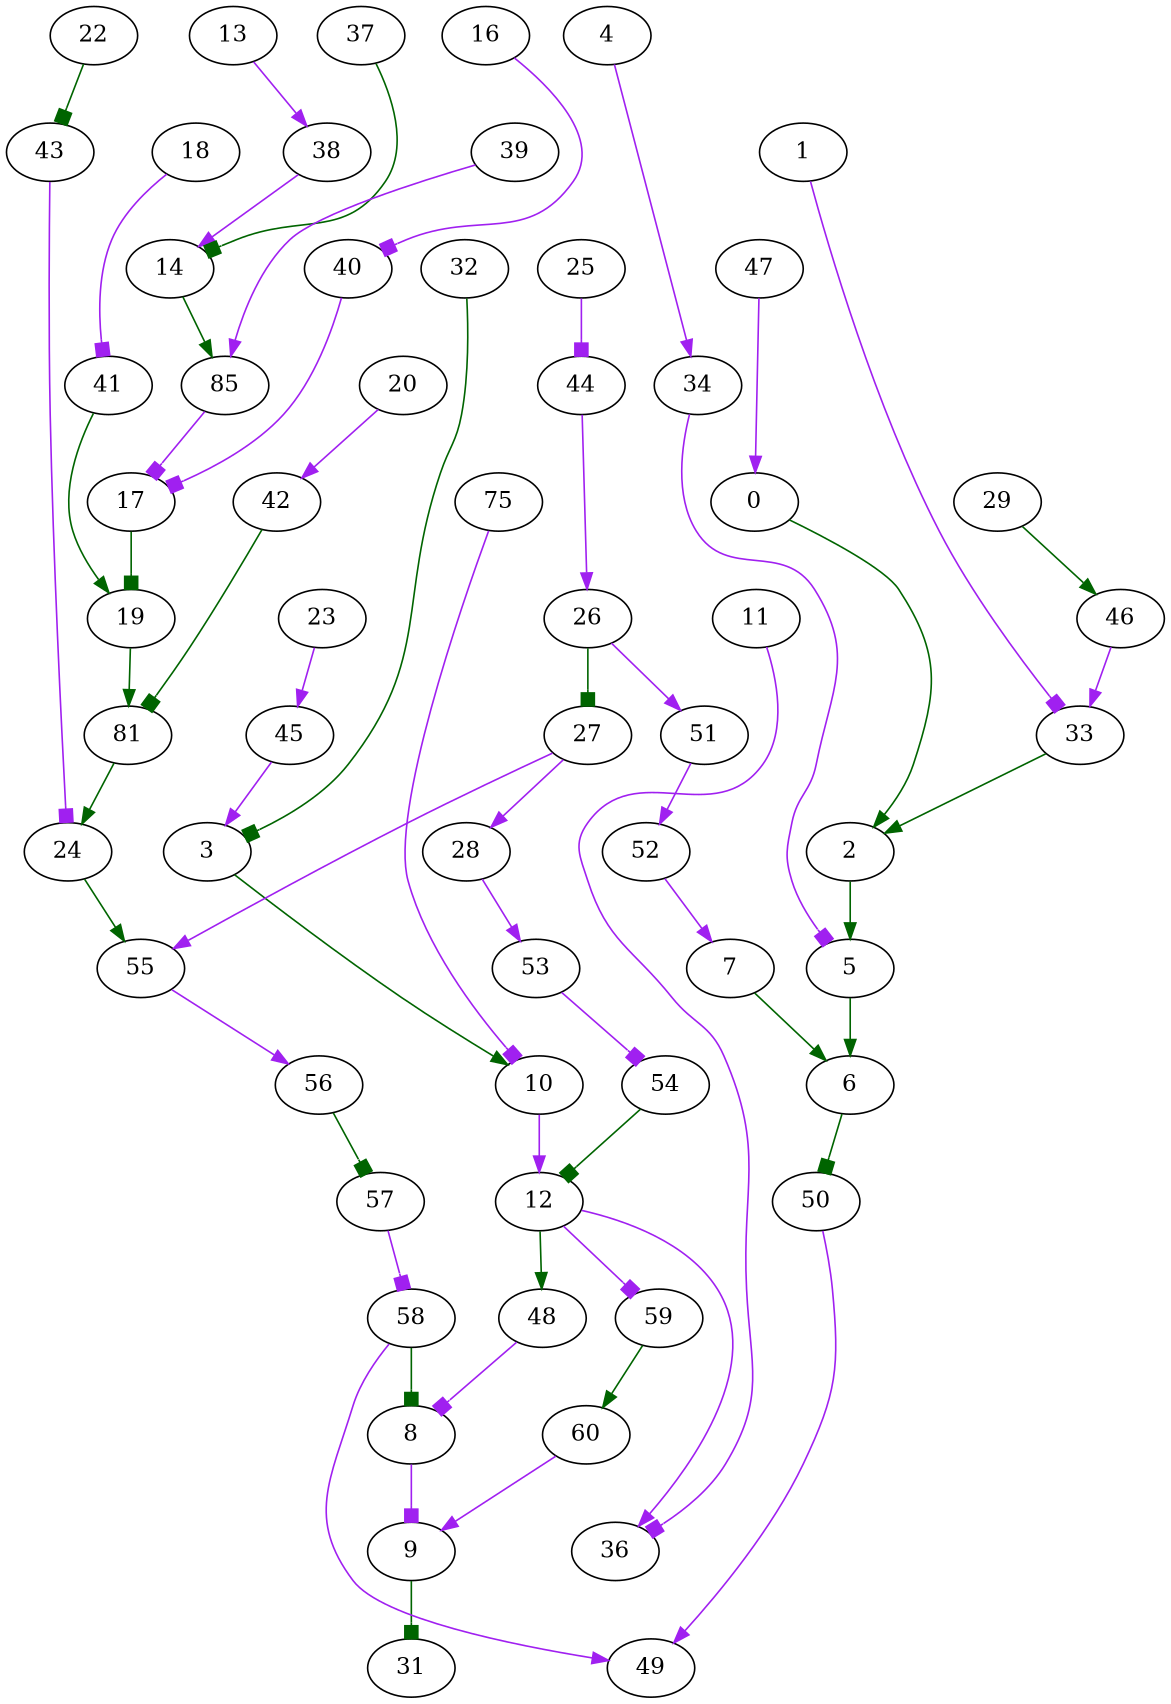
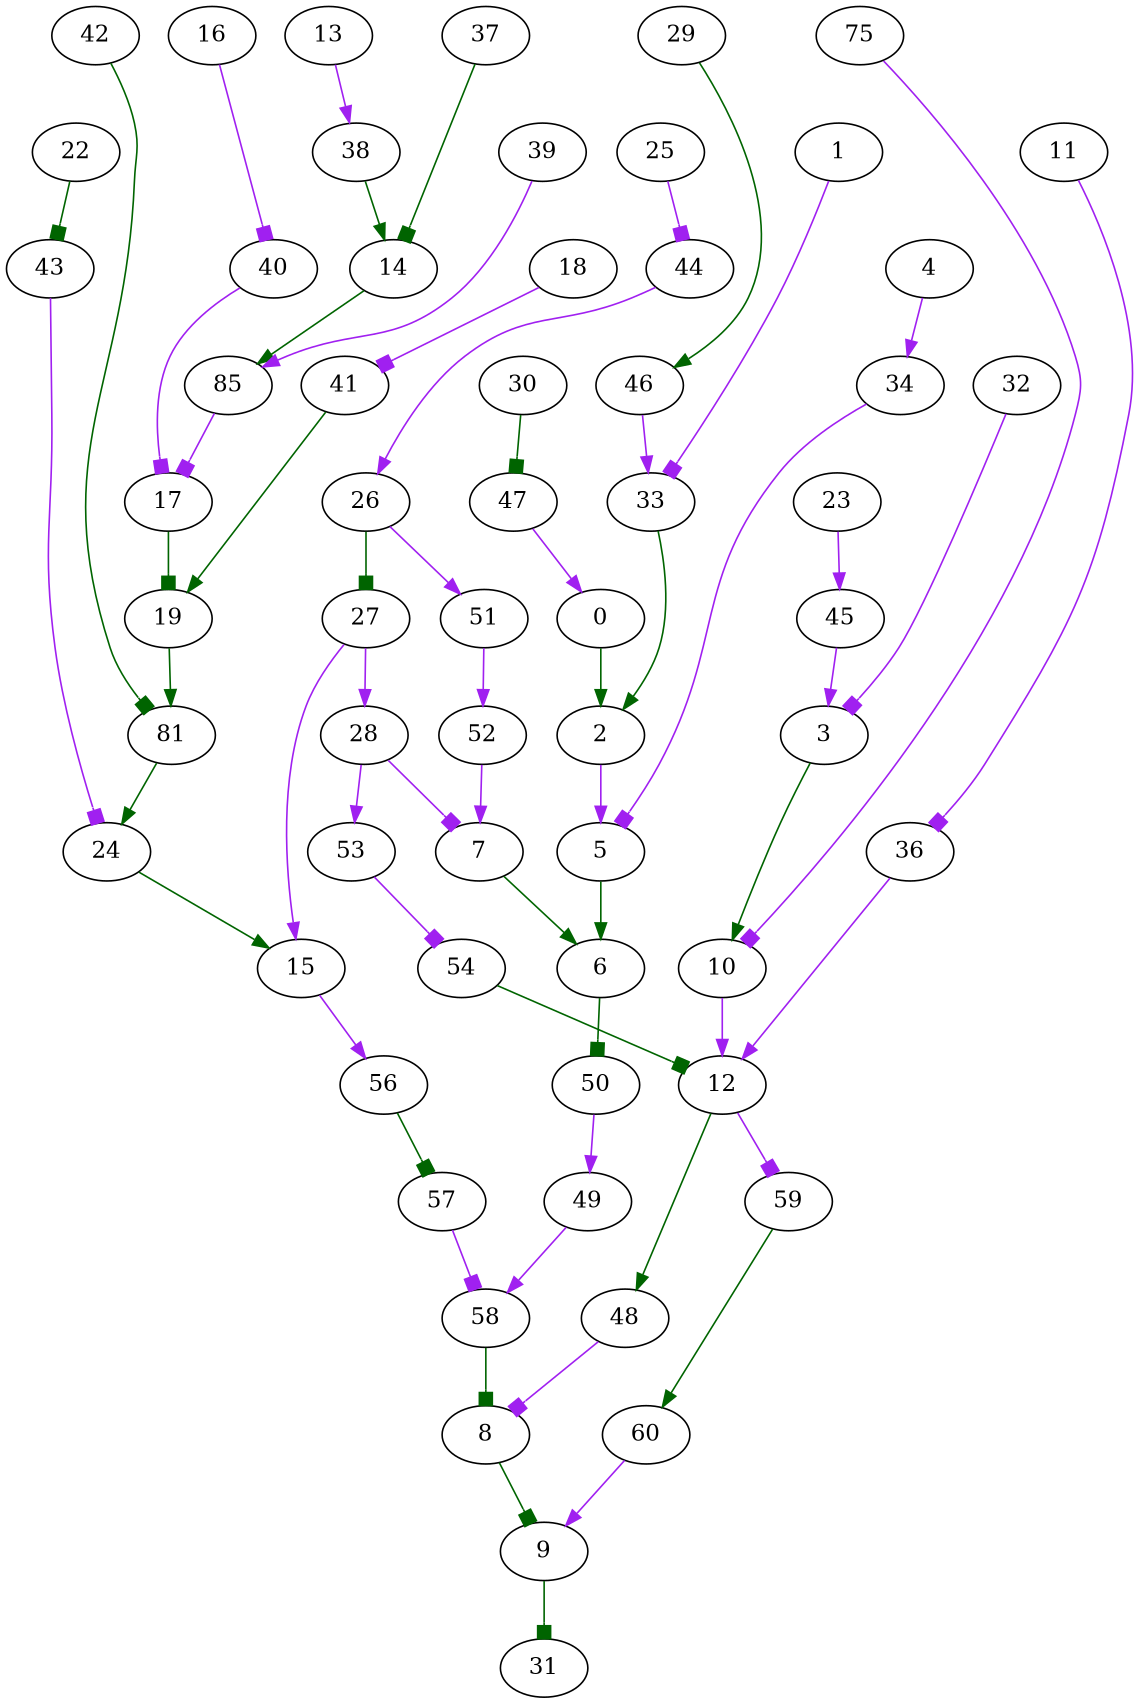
  digraph {
    edge [arrowhead=normal color=purple weight=0]
    0
    2
    5
    1
    33
    6
    3
    10
    12
    4
    34
    50
    49
    7
    8
    9
    31
    48
    59
    11
    36
    60
    13
    38
    14
    n26 [label=85]
    17
    19
    16
    40
    n31 [label=81]
    18
    41
    24
-   20
    42
-   55
+   55 [label=15]
    22
    43
    23
    45
    26
    27
    51
    25
    44
    28
    52
    53
    56
    54
    29
    46
+   30
    47
    32
    n57 [label=75]
    37
    39
    57
    58
    0 -> 2 [color=darkgreen]
-   2 -> 5 [color=darkgreen weight=1]
+   2 -> 5 [weight=1]
    5 -> 6 [color=darkgreen weight=1]
    1 -> 33 [arrowhead=box]
    33 -> 2 [color=darkgreen]
    6 -> 50 [arrowhead=box color=darkgreen]
    3 -> 10 [color=darkgreen]
    10 -> 12 [weight=1]
    12 -> 48 [color=darkgreen]
    12 -> 59 [arrowhead=box]
    4 -> 34
    34 -> 5 [arrowhead=box]
    50 -> 49
    7 -> 6 [color=darkgreen]
-   8 -> 9 [arrowhead=box]
+   8 -> 9 [arrowhead=box color=darkgreen]
    9 -> 31 [arrowhead=box color=darkgreen weight=1]
    48 -> 8 [arrowhead=box]
    59 -> 60 [color=darkgreen]
    11 -> 36 [arrowhead=box]
-   12 -> 36
+   36 -> 12
    60 -> 9
    13 -> 38
-   38 -> 14
+   38 -> 14 [color=darkgreen]
    14 -> n26 [color=darkgreen]
    n26 -> 17 [arrowhead=box]
    17 -> 19 [arrowhead=box color=darkgreen weight=1]
    19 -> n31 [color=darkgreen]
    16 -> 40 [arrowhead=box]
    40 -> 17 [arrowhead=box]
    n31 -> 24 [color=darkgreen]
    18 -> 41 [arrowhead=box]
    41 -> 19 [color=darkgreen]
    24 -> 55 [color=darkgreen]
-   20 -> 42
    42 -> n31 [arrowhead=box color=darkgreen]
    55 -> 56
    22 -> 43 [arrowhead=box color=darkgreen]
    43 -> 24 [arrowhead=box]
    23 -> 45
    45 -> 3
    26 -> 27 [arrowhead=box color=darkgreen weight=2]
    26 -> 51
    27 -> 55
    27 -> 28
    51 -> 52
    25 -> 44 [arrowhead=box]
    44 -> 26
+   28 -> 7 [arrowhead=box]
    28 -> 53
    52 -> 7
    53 -> 54 [arrowhead=box]
    56 -> 57 [arrowhead=box color=darkgreen]
    54 -> 12 [arrowhead=box color=darkgreen]
    29 -> 46 [color=darkgreen]
    46 -> 33
+   30 -> 47 [arrowhead=box color=darkgreen]
    47 -> 0
-   32 -> 3 [arrowhead=box color=darkgreen]
+   32 -> 3 [arrowhead=box]
    n57 -> 10 [arrowhead=box]
    37 -> 14 [arrowhead=box color=darkgreen]
    39 -> n26
    57 -> 58 [arrowhead=box]
-   58 -> 49
+   49 -> 58
    58 -> 8 [arrowhead=box color=darkgreen weight=1]
  }
